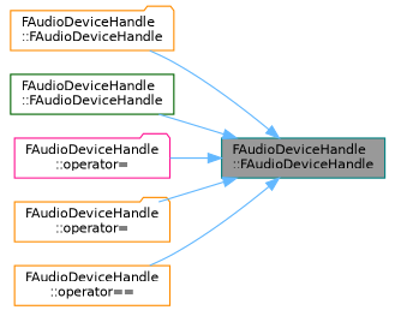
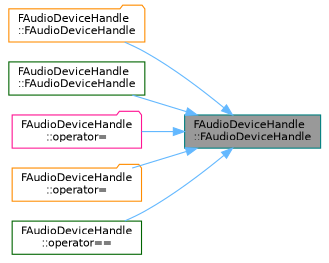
  digraph {
    rankdir=RL
    node [color=darkorange fillcolor=white fontname=Helvetica fontsize=10 shape=box style=filled]
    edge [color=steelblue1 dir=back fontname=Helvetica fontsize=10 labelfontname=Helvetica labelfontsize=10 style=solid]
    n1 [color=teal fillcolor=grey60 fontcolor=black height=0.2 label="FAudioDeviceHandle\l::FAudioDeviceHandle" width=0.4]
    n2 [height=0.2 label="FAudioDeviceHandle\l::FAudioDeviceHandle" shape=folder width=0.4]
    n3 [color=darkgreen height=0.2 label="FAudioDeviceHandle\l::FAudioDeviceHandle" width=0.4]
    n4 [color=deeppink height=0.2 label="FAudioDeviceHandle\l::operator=" shape=folder width=0.4]
    n5 [height=0.2 label="FAudioDeviceHandle\l::operator=" shape=folder width=0.4]
-   n6 [height=0.2 label="FAudioDeviceHandle\l::operator==" width=0.4]
+   n6 [color=darkgreen height=0.2 label="FAudioDeviceHandle\l::operator==" width=0.4]
    n1 -> n2
    n1 -> n3
    n1 -> n4
    n1 -> n5
    n1 -> n6
  }
